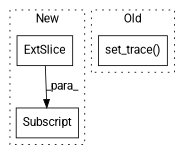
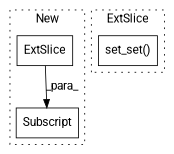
  digraph {
    fontname=Roboto
    node [shape=box fontname=Roboto]
    n1 [a=85 l=7 label=ExtSlice s=3250]
    n2 [a=63 l="20,0" label=Subscript s="3250,0"]
-   n3 [a=75 l=15 label="set_trace()" s=3217]
+   n3 [a=75 l=15 label="set_set()" s=3217]
    subgraph cluster_1 {
      label=New
      style=dotted
      n1
      n2
    }
    subgraph cluster_2 {
-     label=Old
+     label=ExtSlice
      style=dotted
      n3
    }
    n1 -> n2 [label=_para_ fontname=Roboto]
  }
